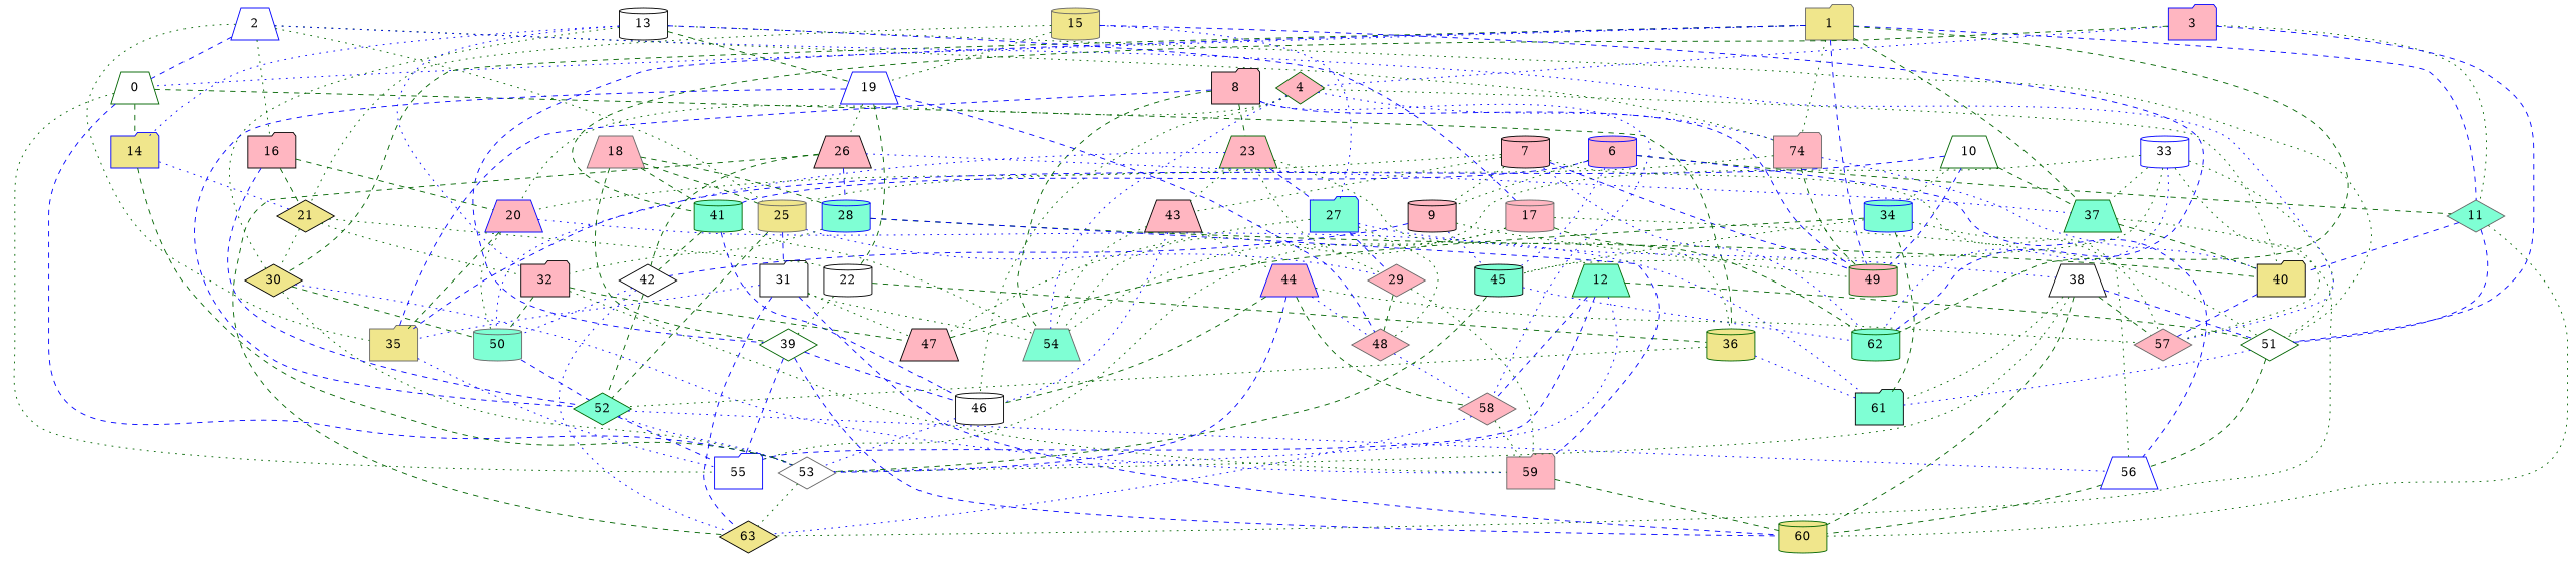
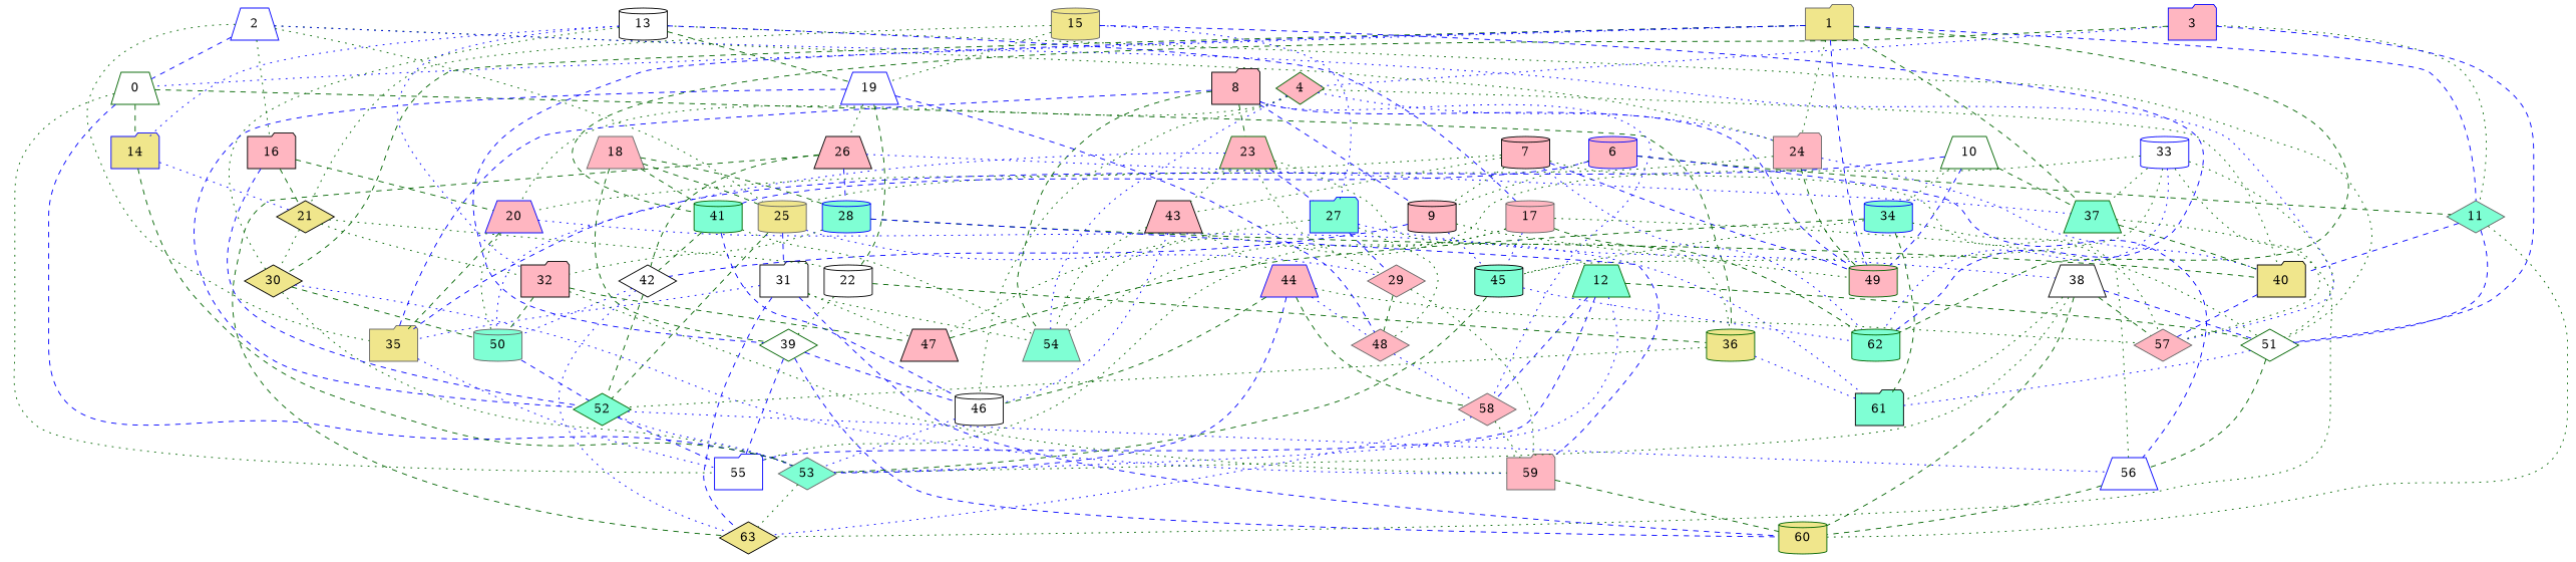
  graph {
    node [color=black fillcolor=lightpink shape=cylinder style=filled]
    edge [color=darkgreen style=dotted weight=1.0]
    1 [color=gray40 fillcolor=khaki shape=folder]
    n2 [color=darkgreen fillcolor=white label=0 shape=trapezium]
    11 [color=gray40 fillcolor=aquamarine shape=diamond]
-   24 [color=gray40 shape=folder label=74]
+   24 [color=gray40 shape=folder]
    30 [fillcolor=khaki shape=diamond]
    37 [color=darkgreen fillcolor=aquamarine shape=trapezium]
    39 [color=darkgreen fillcolor=white shape=diamond]
    49 [color=darkgreen]
    62 [color=darkgreen fillcolor=aquamarine]
    14 [color=blue fillcolor=khaki shape=folder]
    36 [color=darkgreen fillcolor=khaki]
-   53 [color=gray40 fillcolor=white shape=diamond]
+   53 [color=gray40 fillcolor=aquamarine shape=diamond]
    55 [color=blue fillcolor=white shape=folder]
    51 [color=darkgreen fillcolor=white shape=diamond]
    40 [fillcolor=khaki shape=folder]
    60 [color=darkgreen fillcolor=khaki]
    25 [color=gray40 fillcolor=khaki]
    50 [color=gray40 fillcolor=aquamarine]
    59 [color=gray40 shape=folder]
    63 [fillcolor=khaki shape=diamond]
    46 [fillcolor=white]
    2 [color=blue fillcolor=white shape=trapezium]
    16 [shape=folder]
    35 [color=gray40 fillcolor=khaki shape=folder]
    57 [color=gray40 shape=diamond]
    20 [color=blue shape=trapezium]
    21 [fillcolor=khaki shape=diamond]
    52 [color=darkgreen fillcolor=aquamarine shape=diamond]
    29 [color=gray40 shape=diamond]
    31 [fillcolor=white shape=folder]
    3 [color=blue shape=folder]
    4 [color=darkgreen shape=diamond]
    41 [color=darkgreen fillcolor=aquamarine]
    54 [color=gray40 fillcolor=aquamarine shape=trapezium]
    42 [fillcolor=white shape=diamond]
    56 [color=blue fillcolor=white shape=trapezium]
    61 [fillcolor=aquamarine shape=folder]
    6 [color=blue]
    9
    45 [fillcolor=aquamarine]
    7
    43 [shape=trapezium]
    44 [color=blue shape=trapezium]
    8 [shape=folder]
    23 [color=darkgreen shape=trapezium]
    58 [color=gray40 shape=diamond]
    27 [color=blue fillcolor=aquamarine shape=folder]
    10 [color=darkgreen fillcolor=white shape=trapezium]
    34 [color=blue fillcolor=aquamarine]
    47 [shape=trapezium]
    12 [color=darkgreen fillcolor=aquamarine shape=trapezium]
    13 [fillcolor=white]
    17 [color=gray40]
    19 [color=blue fillcolor=white shape=trapezium]
    32 [shape=folder]
    22 [fillcolor=white]
    26 [shape=trapezium]
    48 [color=gray40 shape=diamond]
    15 [color=gray40 fillcolor=khaki]
    38 [fillcolor=white shape=trapezium]
    18 [color=gray40 shape=trapezium]
    28 [color=blue fillcolor=aquamarine]
    33 [color=blue fillcolor=white]
    1 -- n2 [color=blue]
    1 -- 11 [color=blue style=dashed]
    1 -- 24
    1 -- 30 [style=dashed]
    1 -- 37 [style=dashed]
    1 -- 39 [color=blue style=dashed]
    1 -- 49 [color=blue style=dashed]
    1 -- 62 [style=dashed]
    n2 -- 14 [style=dashed]
    n2 -- 36 [style=dashed]
    n2 -- 53 [color=blue style=dashed]
    n2 -- 55
    11 -- 51 [color=blue style=dashed]
    11 -- 40 [color=blue style=dashed]
    11 -- 60
    24 -- 49 [style=dashed]
    24 -- 40 [color=blue]
    24 -- 25
    30 -- 53
    30 -- 50 [style=dashed]
    30 -- 59 [color=blue]
    37 -- 40 [style=dashed]
    37 -- 63
    39 -- 55 [color=blue style=dashed]
    39 -- 60 [color=blue style=dashed]
    39 -- 46 [color=blue style=dashed]
    14 -- 53 [style=dashed]
    14 -- 21 [color=blue]
    36 -- 52
    36 -- 61 [color=blue weight=2.0]
    53 -- 63
    51 -- 56 [style=dashed]
    51 -- 61 [color=blue]
    40 -- 57 [color=blue style=dashed]
    25 -- 52 [style=dashed]
    25 -- 29 [color=blue]
    25 -- 31 [color=blue style=dashed]
    50 -- 52 [color=blue style=dashed]
    59 -- 60 [style=dashed]
    46 -- 53 [color=blue]
    2 -- n2 [color=blue style=dashed]
    2 -- 24
    2 -- 25
    2 -- 16
    2 -- 35
    2 -- 57 [color=blue]
    16 -- 20 [style=dashed]
    16 -- 21 [style=dashed]
    16 -- 52 [color=blue style=dashed]
    35 -- 55 [color=blue]
    20 -- 50
    20 -- 35 [style=dashed]
    20 -- 61 [color=blue]
    21 -- 30
    21 -- 32
    21 -- 22
    52 -- 53 [color=blue]
    52 -- 55 [color=blue style=dashed]
    52 -- 56 [color=blue weight=2.0]
    29 -- 59
    29 -- 48 [style=dashed weight=2.0]
    31 -- 60 [color=blue style=dashed]
    31 -- 63 [color=blue style=dashed]
    31 -- 35 [color=blue]
    31 -- 54
    31 -- 47
    3 -- 11
    3 -- 51 [color=blue style=dashed]
    3 -- 4 [color=blue]
    3 -- 41 [style=dashed]
    4 -- 24 [color=blue]
    4 -- 40
    4 -- 46
    4 -- 20
    4 -- 54 [color=blue]
    41 -- 46 [color=blue style=dashed]
    41 -- 54
    41 -- 42 [style=dashed]
    42 -- 50 [color=blue]
    42 -- 63 [color=blue]
    42 -- 52 [style=dashed]
    56 -- 60 [style=dashed]
    6 -- 11 [style=dashed]
    6 -- 41 [color=blue style=dashed]
    6 -- 56 [color=blue style=dashed]
    6 -- 9
    9 -- 49
    9 -- 42 [color=blue style=dashed]
    9 -- 45 [color=blue]
    45 -- 62 [color=blue]
    45 -- 53 [style=dashed]
    7 -- 49 [color=blue style=dashed]
    7 -- 62 [color=blue]
    7 -- 20
    7 -- 56
    7 -- 9
    7 -- 43
    43 -- 46 [color=blue]
    43 -- 54 [weight=2.0]
    43 -- 44
    44 -- 53 [color=blue style=dashed]
    44 -- 46 [style=dashed]
    44 -- 57
    44 -- 58 [style=dashed]
    44 -- 48 [color=blue]
    8 -- 49 [color=blue style=dashed]
    8 -- 35 [color=blue style=dashed]
    8 -- 54 [style=dashed]
+   8 -- 9 [color=blue style=dashed]
    8 -- 23 [style=dashed]
    8 -- 58 [color=blue]
    23 -- 36
    23 -- 50 [color=blue]
    23 -- 29
    23 -- 43
    23 -- 27 [color=blue style=dashed]
    58 -- 59
    58 -- 63 [color=blue]
    27 -- 29 [color=blue style=dashed]
    27 -- 47
    27 -- 48
    27 -- 38 [color=blue]
    10 -- 37 [style=dashed]
    10 -- 49 [color=blue style=dashed]
    10 -- 35 [color=blue style=dashed]
    10 -- 34
    34 -- 57
    34 -- 61 [style=dashed]
    34 -- 45
    34 -- 47 [style=dashed weight=2.0]
    12 -- 53 [color=blue]
    12 -- 55 [color=blue style=dashed]
    12 -- 51 [style=dashed]
    12 -- 58 [color=blue style=dashed]
    13 -- 30
    13 -- 14 [color=blue]
    13 -- 51
    13 -- 17 [color=blue style=dashed]
    13 -- 19 [style=dashed]
    13 -- 32 [color=blue]
    17 -- 62 [style=dashed]
    17 -- 55
    17 -- 51
    17 -- 54
-   6 -- 45 [color=blue]
+   17 -- 45 [color=blue]
    19 -- 52 [color=blue style=dashed]
    19 -- 22 [style=dashed]
    19 -- 26
    19 -- 48 [color=blue style=dashed]
    32 -- 50 [style=dashed]
    32 -- 59
    32 -- 47 [style=dashed]
    22 -- 39
    22 -- 36 [style=dashed]
    26 -- 37 [color=blue]
    26 -- 63 [style=dashed]
    26 -- 42 [style=dashed]
    26 -- 28 [color=blue style=dashed weight=2.0]
    48 -- 58 [color=blue]
    15 -- 62 [color=blue style=dashed]
    15 -- 21
    15 -- 27 [color=blue]
    15 -- 19
    38 -- 53
    38 -- 51 [color=blue style=dashed]
    38 -- 60 [style=dashed]
    38 -- 57 [style=dashed]
    38 -- 61
    18 -- 39 [style=dashed]
    18 -- 25 [style=dashed]
    18 -- 41 [style=dashed]
    18 -- 28 [style=dashed]
    28 -- 40 [style=dashed]
    28 -- 59 [color=blue style=dashed]
    28 -- 32
    33 -- 37
    33 -- 62 [color=blue]
    33 -- 51
    33 -- 57
    33 -- 54
    33 -- 45
  }
